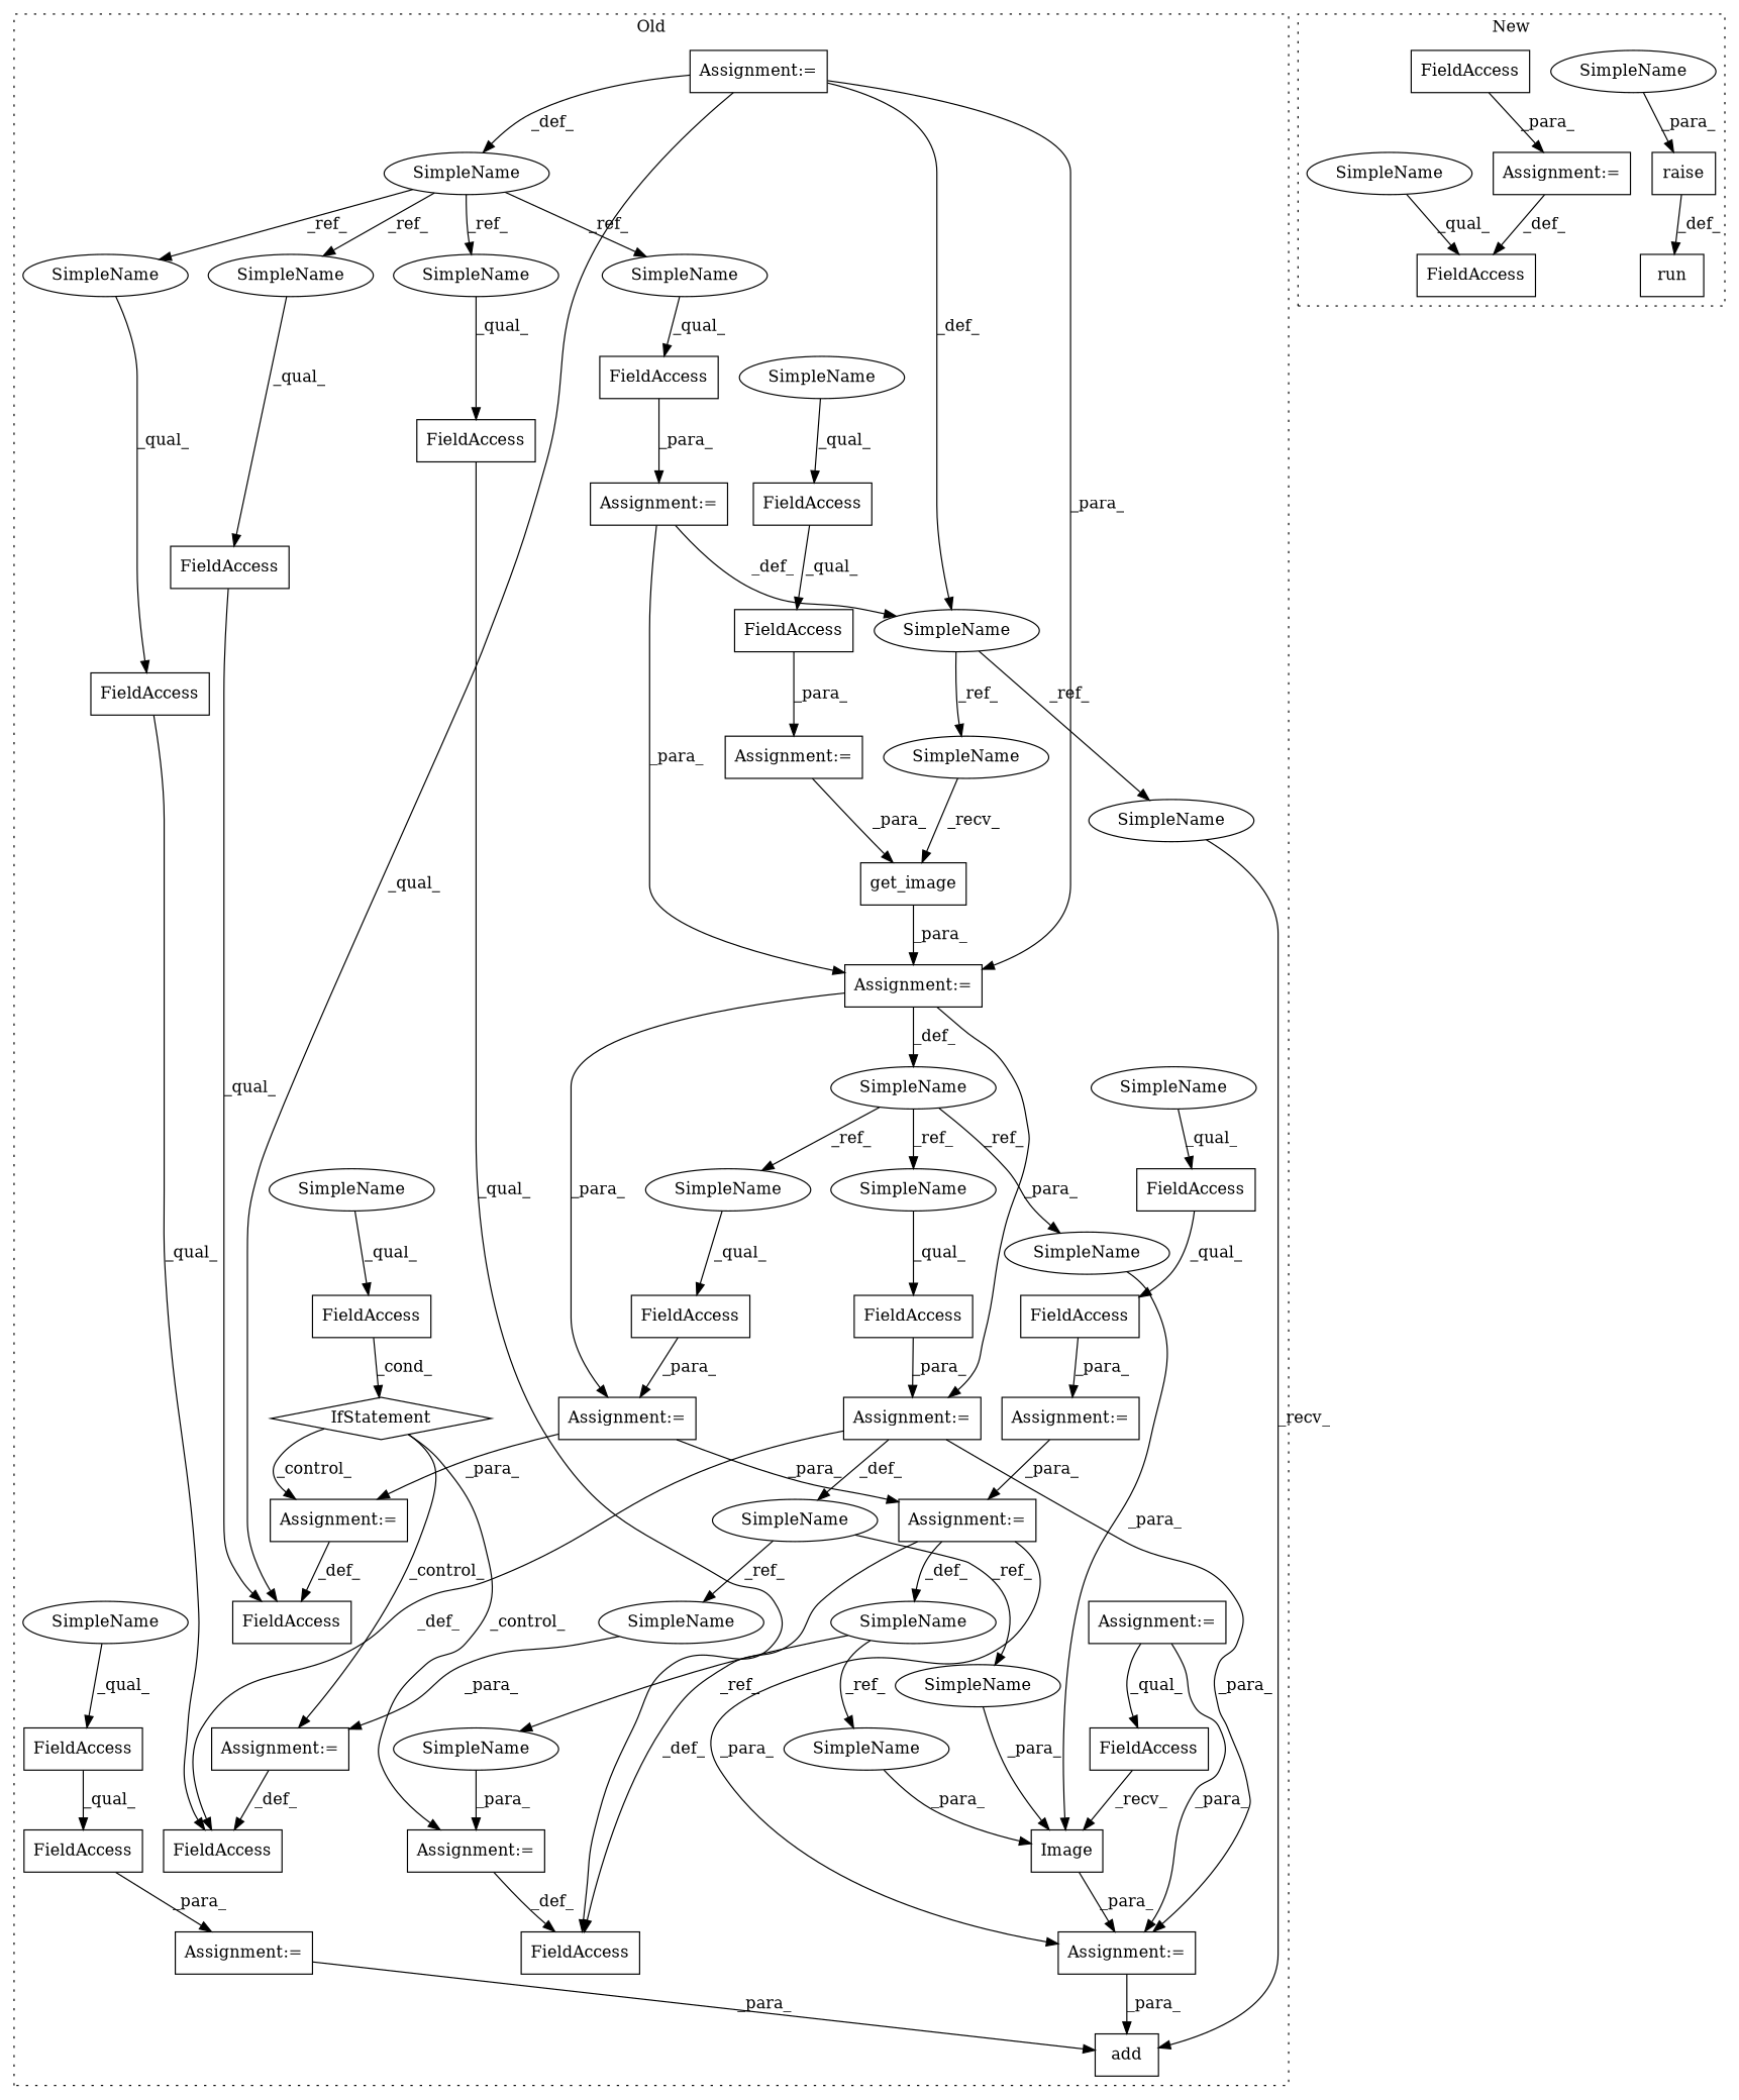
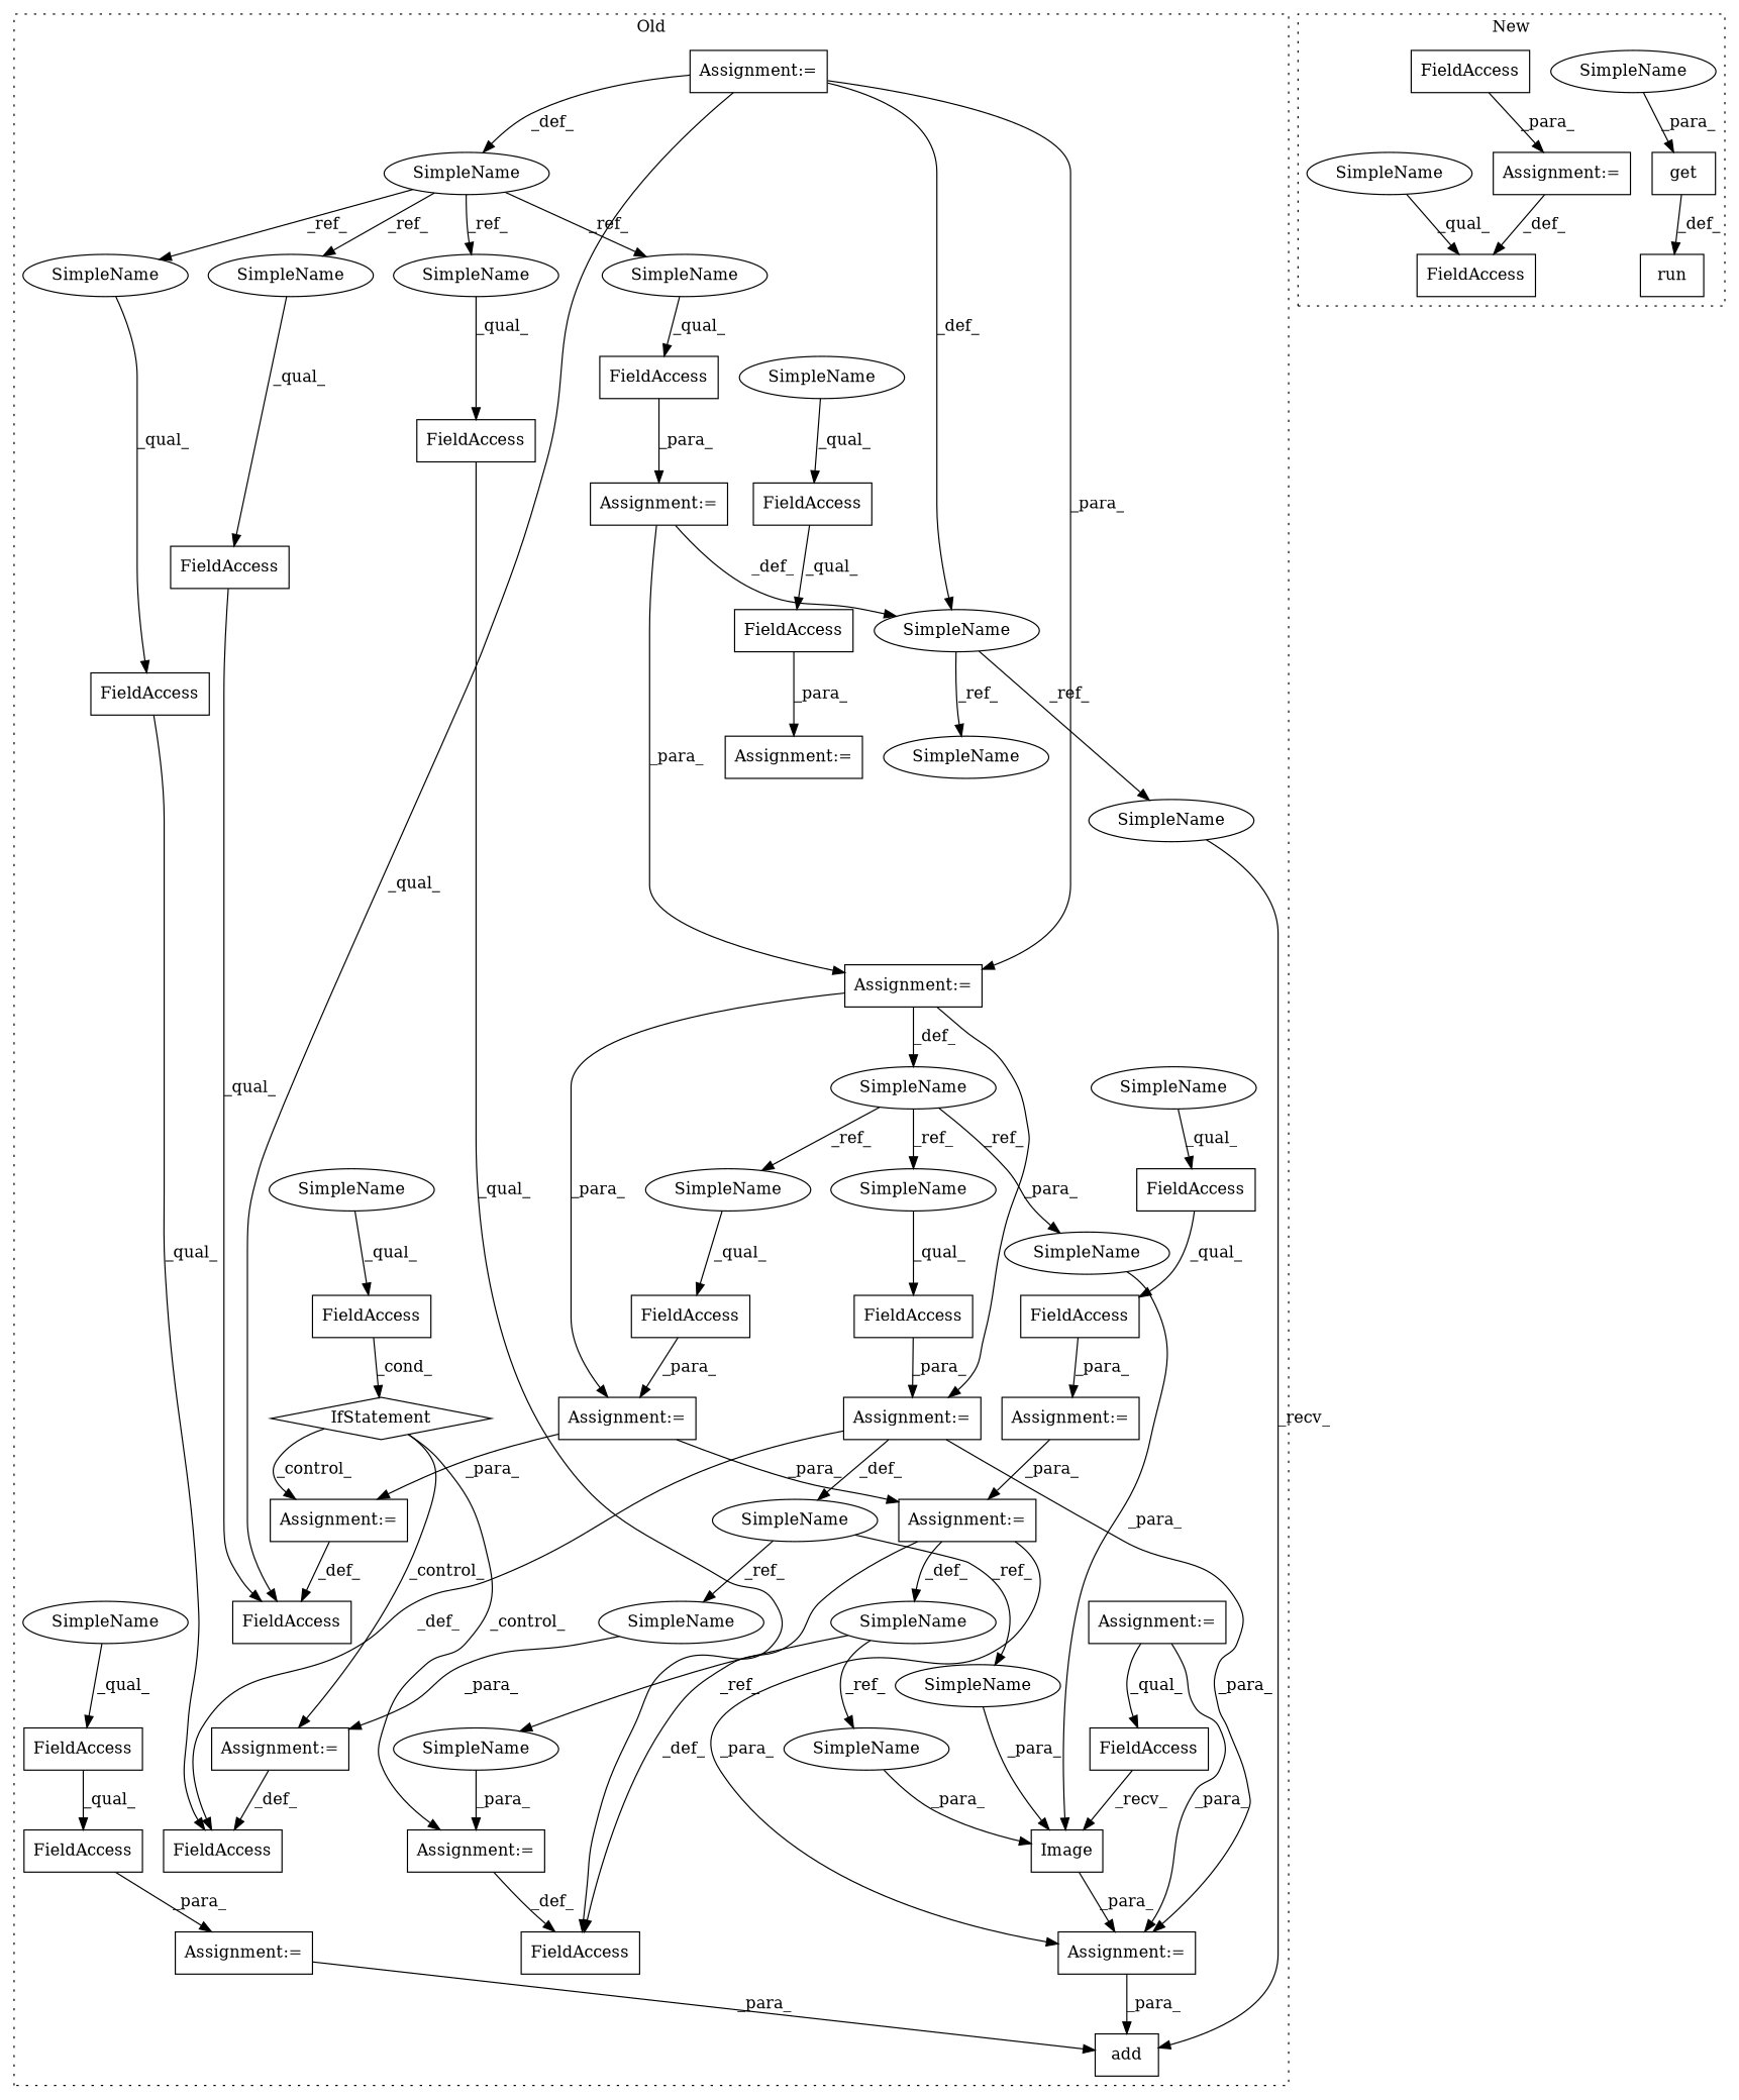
  digraph {
    node [a=42 l=1 s=1572 shape=box]
    n1 [a=32 l="6,1" label=Image s="1484,1509"]
    n2 [a=22 l=18 label=FieldAccess s=1465]
    n3 [a=7 label="Assignment:=" s=1290]
    n4 [a=7 label="Assignment:=" s=1464]
    n5 [a=7 label="Assignment:=" s=1645]
    n6 [a=7 label="Assignment:=" s=1693]
    n7 [a=22 l=19 label=FieldAccess s=1291]
    n8 [a=32 l="4,1" label=add s="1523,1535"]
    n9 [l=10 label=SimpleName s=1348 shape=ellipse]
    n10 [l=6 label=SimpleName s=1402 shape=ellipse]
    n11 [l=9 label=SimpleName s=995 shape=ellipse]
    n12 [a=22 l=22 label=FieldAccess]
    n13 [label=SimpleName s=1316 shape=ellipse]
    n14 [a=22 l=12 label=FieldAccess s=1359]
    n15 [a=22 l=29 label=FieldAccess s=1616]
    n16 [a=22 l=16 label=FieldAccess s=1546]
    n17 [a=22 l=12 label=FieldAccess s=1384]
    n18 [a=22 l=22 label=FieldAccess s=1616]
    n19 [a=22 l=33 label=FieldAccess s=1660]
    n20 [a=22 l=29 label=FieldAccess]
    n21 [a=22 l=22 label=FieldAccess s=1660]
    n22 [l=6 label=SimpleName s=1284 shape=ellipse]
-   n23 [a=32 l="10,1" label=get_image s="1325,1341"]
    n24 [a=22 l=11 label=FieldAccess s=1207]
    n25 [a=22 l=17 label=FieldAccess s=1207]
    n26 [a=22 l=11 label=FieldAccess s=1177]
    n27 [a=22 l=17 label=FieldAccess s=1177]
    n28 [a=25 l="4,2" label=IfStatement s="1542,1562" shape=diamond]
    n29 [a=7 label="Assignment:=" s=1317]
    n30 [a=7 label="Assignment:=" s=1206]
    n31 [a=7 label="Assignment:=" s=1383]
    n32 [a=7 label="Assignment:=" s=1176]
    n33 [a=7 label="Assignment:=" s=1408]
    n34 [a=7 l=9 label="Assignment:=" s=995]
    n35 [a=7 l=12 label="Assignment:=" s=973]
    n36 [a=7 label="Assignment:=" s=1358]
    n37 [a=7 label="Assignment:=" s=1601]
    n38 [a=22 l=9 label=FieldAccess s=1263]
    n39 [a=22 l=15 label=FieldAccess s=1263]
    n40 [a=7 label="Assignment:=" s=1262]
    n41 [l=9 label=SimpleName shape=ellipse]
    n42 [l=9 label=SimpleName s=1616 shape=ellipse]
    n43 [l=9 label=SimpleName s=1291 shape=ellipse]
    n44 [l=9 label=SimpleName s=1660 shape=ellipse]
    n45 [l=10 label=SimpleName s=1490 shape=ellipse]
    n46 [l=10 label=SimpleName s=1694 shape=ellipse]
    n47 [l=6 label=SimpleName s=1318 shape=ellipse]
    n48 [l=6 label=SimpleName s=1516 shape=ellipse]
    n49 [l=6 label=SimpleName s=1501 shape=ellipse]
    n50 [l=6 label=SimpleName s=1646 shape=ellipse]
    n51 [l=4 label=SimpleName s=1546 shape=ellipse]
    n52 [l=4 label=SimpleName s=1263 shape=ellipse]
    n53 [l=4 label=SimpleName s=1177 shape=ellipse]
    n54 [l=4 label=SimpleName s=1207 shape=ellipse]
    n55 [label=SimpleName s=1384 shape=ellipse]
    n56 [label=SimpleName s=1359 shape=ellipse]
    n57 [label=SimpleName s=1508 shape=ellipse]
    n58 [a=32 l="4,1" label=run s="870,883"]
-   n59 [a=32 l="6,1" label=raise s="842,868"]
+   n59 [a=32 l="6,1" label=get s="842,868"]
    n60 [a=22 l=13 label=FieldAccess s=793]
    n61 [a=7 label="Assignment:=" s=806]
    n62 [a=22 l=29 label=FieldAccess s=807]
    n63 [l=4 label=SimpleName s=864 shape=ellipse]
    n64 [l=4 label=SimpleName s=793 shape=ellipse]
    subgraph cluster_1 {
      label=Old
      style=dotted
      n1
      n2
      n3
      n4
      n5
      n6
      n7
      n8
      n9
      n10
      n11
      n12
      n13
      n14
      n15
      n16
      n17
      n18
      n19
      n20
      n21
      n22
-     n23
      n24
      n25
      n26
      n27
      n28
      n29
      n30
      n31
      n32
      n33
      n34
      n35
      n36
      n37
      n38
      n39
      n40
      n41
      n42
      n43
      n44
      n45
      n46
      n47
      n48
      n49
      n50
      n51
      n52
      n53
      n54
      n55
      n56
      n57
    }
    subgraph cluster_2 {
      label=New
      style=dotted
      n58
      n59
      n60
      n61
      n62
      n63
      n64
    }
    n1 -> n4 [label=_para_]
    n2 -> n1 [label=_recv_]
    n3 -> n22 [label=_def_]
    n3 -> n29 [label=_para_]
    n4 -> n8 [label=_para_]
    n5 -> n15 [label=_def_]
    n6 -> n19 [label=_def_]
    n7 -> n3 [label=_para_]
    n9 -> n45 [label=_ref_]
    n9 -> n46 [label=_ref_]
    n10 -> n49 [label=_ref_]
    n10 -> n50 [label=_ref_]
    n11 -> n41 [label=_ref_]
    n11 -> n42 [label=_ref_]
    n11 -> n43 [label=_ref_]
    n11 -> n44 [label=_ref_]
    n12 -> n20 [label=_qual_]
    n13 -> n55 [label=_ref_]
    n13 -> n56 [label=_ref_]
    n13 -> n57 [label=_ref_]
    n14 -> n36 [label=_para_]
    n16 -> n28 [label=_cond_]
    n17 -> n31 [label=_para_]
    n18 -> n15 [label=_qual_]
    n21 -> n19 [label=_qual_]
    n22 -> n47 [label=_ref_]
    n22 -> n48 [label=_ref_]
-   n23 -> n29 [label=_para_]
    n24 -> n25 [label=_qual_]
    n25 -> n30 [label=_para_]
    n26 -> n27 [label=_qual_]
    n27 -> n32 [label=_para_]
    n28 -> n5 [label=_control_]
    n28 -> n6 [label=_control_]
    n28 -> n37 [label=_control_]
    n29 -> n13 [label=_def_]
    n29 -> n31 [label=_para_]
    n29 -> n36 [label=_para_]
    n30 -> n8 [label=_para_]
    n31 -> n33 [label=_para_]
    n31 -> n37 [label=_para_]
-   n32 -> n23 [label=_para_]
    n33 -> n4 [label=_para_]
    n33 -> n10 [label=_def_]
    n33 -> n15 [label=_def_]
    n34 -> n11 [label=_def_]
    n34 -> n20 [label=_qual_]
    n34 -> n22 [label=_def_]
    n34 -> n29 [label=_para_]
    n35 -> n2 [label=_qual_]
    n35 -> n4 [label=_para_]
    n36 -> n4 [label=_para_]
    n36 -> n9 [label=_def_]
    n36 -> n19 [label=_def_]
    n37 -> n20 [label=_def_]
    n38 -> n39 [label=_qual_]
    n39 -> n40 [label=_para_]
    n40 -> n33 [label=_para_]
    n41 -> n12 [label=_qual_]
    n42 -> n18 [label=_qual_]
    n43 -> n7 [label=_qual_]
    n44 -> n21 [label=_qual_]
    n45 -> n1 [label=_para_]
    n46 -> n6 [label=_para_]
-   n47 -> n23 [label=_recv_]
    n48 -> n8 [label=_recv_]
    n49 -> n1 [label=_para_]
    n50 -> n5 [label=_para_]
    n51 -> n16 [label=_qual_]
    n52 -> n38 [label=_qual_]
    n53 -> n26 [label=_qual_]
    n54 -> n24 [label=_qual_]
    n55 -> n17 [label=_qual_]
    n56 -> n14 [label=_qual_]
    n57 -> n1 [label=_para_]
    n59 -> n58 [label=_def_]
    n61 -> n60 [label=_def_]
    n62 -> n61 [label=_para_]
    n63 -> n59 [label=_para_]
    n64 -> n60 [label=_qual_]
  }
